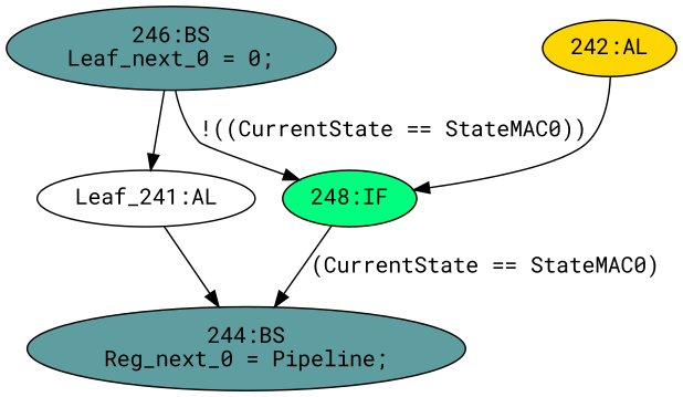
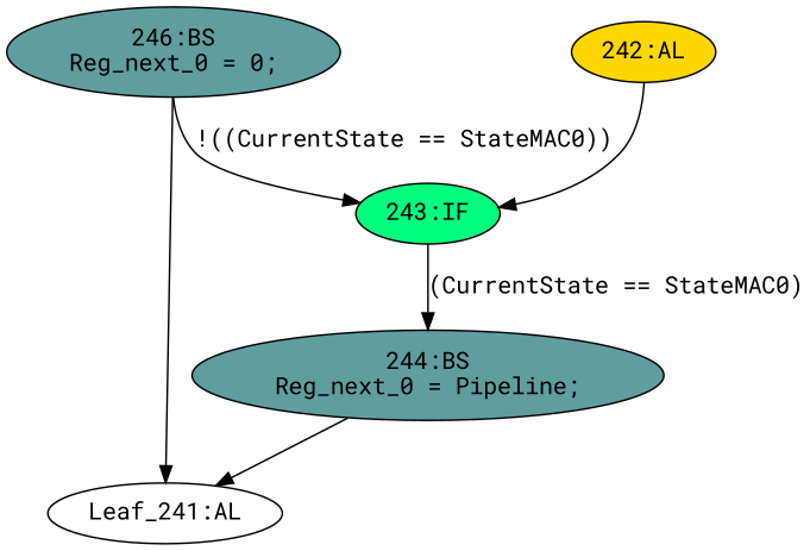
  strict digraph {
    fontname="Roboto Mono"
    node [fillcolor=cadetblue fontname="Roboto Mono" statements="[]" style=filled typ=BlockingSubstitution]
    edge [cond="[]" fontname="Roboto Mono" lineno=None]
-   n1 [ast="<pyverilog.vparser.ast.BlockingSubstitution object at 0x7f7ac5192ed0>" label="246:BS\nLeaf_next_0 = 0;" statements="[<pyverilog.vparser.ast.BlockingSubstitution object at 0x7f7ac5192ed0>]"]
+   n1 [ast="<pyverilog.vparser.ast.BlockingSubstitution object at 0x7f7ac5192ed0>" label="246:BS\nReg_next_0 = 0;" statements="[<pyverilog.vparser.ast.BlockingSubstitution object at 0x7f7ac5192ed0>]"]
    n2 [def_var="['Reg_next_0']" label="Leaf_241:AL" fillcolor="" statements="" style="" typ=""]
-   n3 [ast="<pyverilog.vparser.ast.IfStatement object at 0x7f7ac51970d0>" fillcolor=springgreen label="248:IF" typ=IfStatement]
+   n3 [ast="<pyverilog.vparser.ast.IfStatement object at 0x7f7ac51970d0>" fillcolor=springgreen label="243:IF" typ=IfStatement]
    n4 [ast="<pyverilog.vparser.ast.BlockingSubstitution object at 0x7f7ac5197110>" label="244:BS\nReg_next_0 = Pipeline;" statements="[<pyverilog.vparser.ast.BlockingSubstitution object at 0x7f7ac5197110>]"]
    n5 [ast="<pyverilog.vparser.ast.Always object at 0x7f7ac5197350>" clk_sens=False fillcolor=gold label="242:AL" sens="['CurrentState', 'Pipeline']" typ=Always use_var="['StateMAC0', 'Pipeline', 'CurrentState']"]
    n1 -> n2
    n1 -> n3 [cond="['CurrentState', 'StateMAC0']" label="!((CurrentState == StateMAC0))" lineno=243]
    n3 -> n4 [cond="['CurrentState', 'StateMAC0']" label="(CurrentState == StateMAC0)" lineno=243]
-   n2 -> n4
+   n4 -> n2
    n5 -> n3
  }
